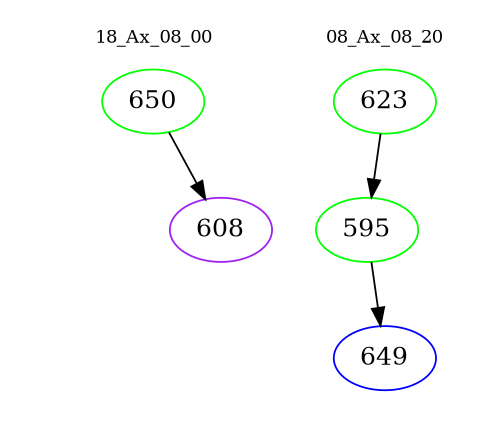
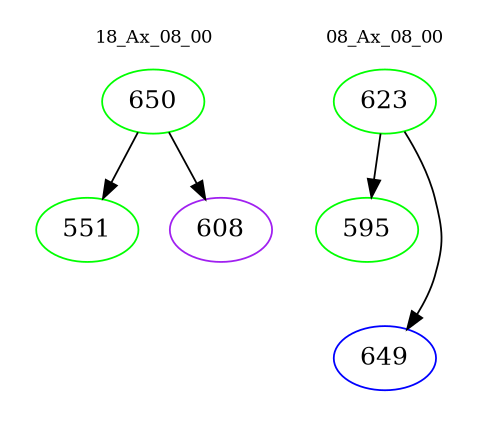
  digraph {
    node [color=green]
    edge [color=black]
    n1 [label=650]
+   n2 [label=551]
    n3 [color=purple label=608]
    n4 [label=623]
    n5 [label=595]
    n6 [color=blue label=649]
    subgraph cluster_1 {
      color=white
      fontsize=10
      label="18_Ax_08_00"
      n1
+     n2
      n3
    }
    subgraph cluster_2 {
      color=white
      fontsize=10
-     label="08_Ax_08_20"
+     label="08_Ax_08_00"
      n4
      n5
      n6
    }
+   n1 -> n2
    n1 -> n3
    n4 -> n5
-   n5 -> n6
+   n4 -> n6
  }
